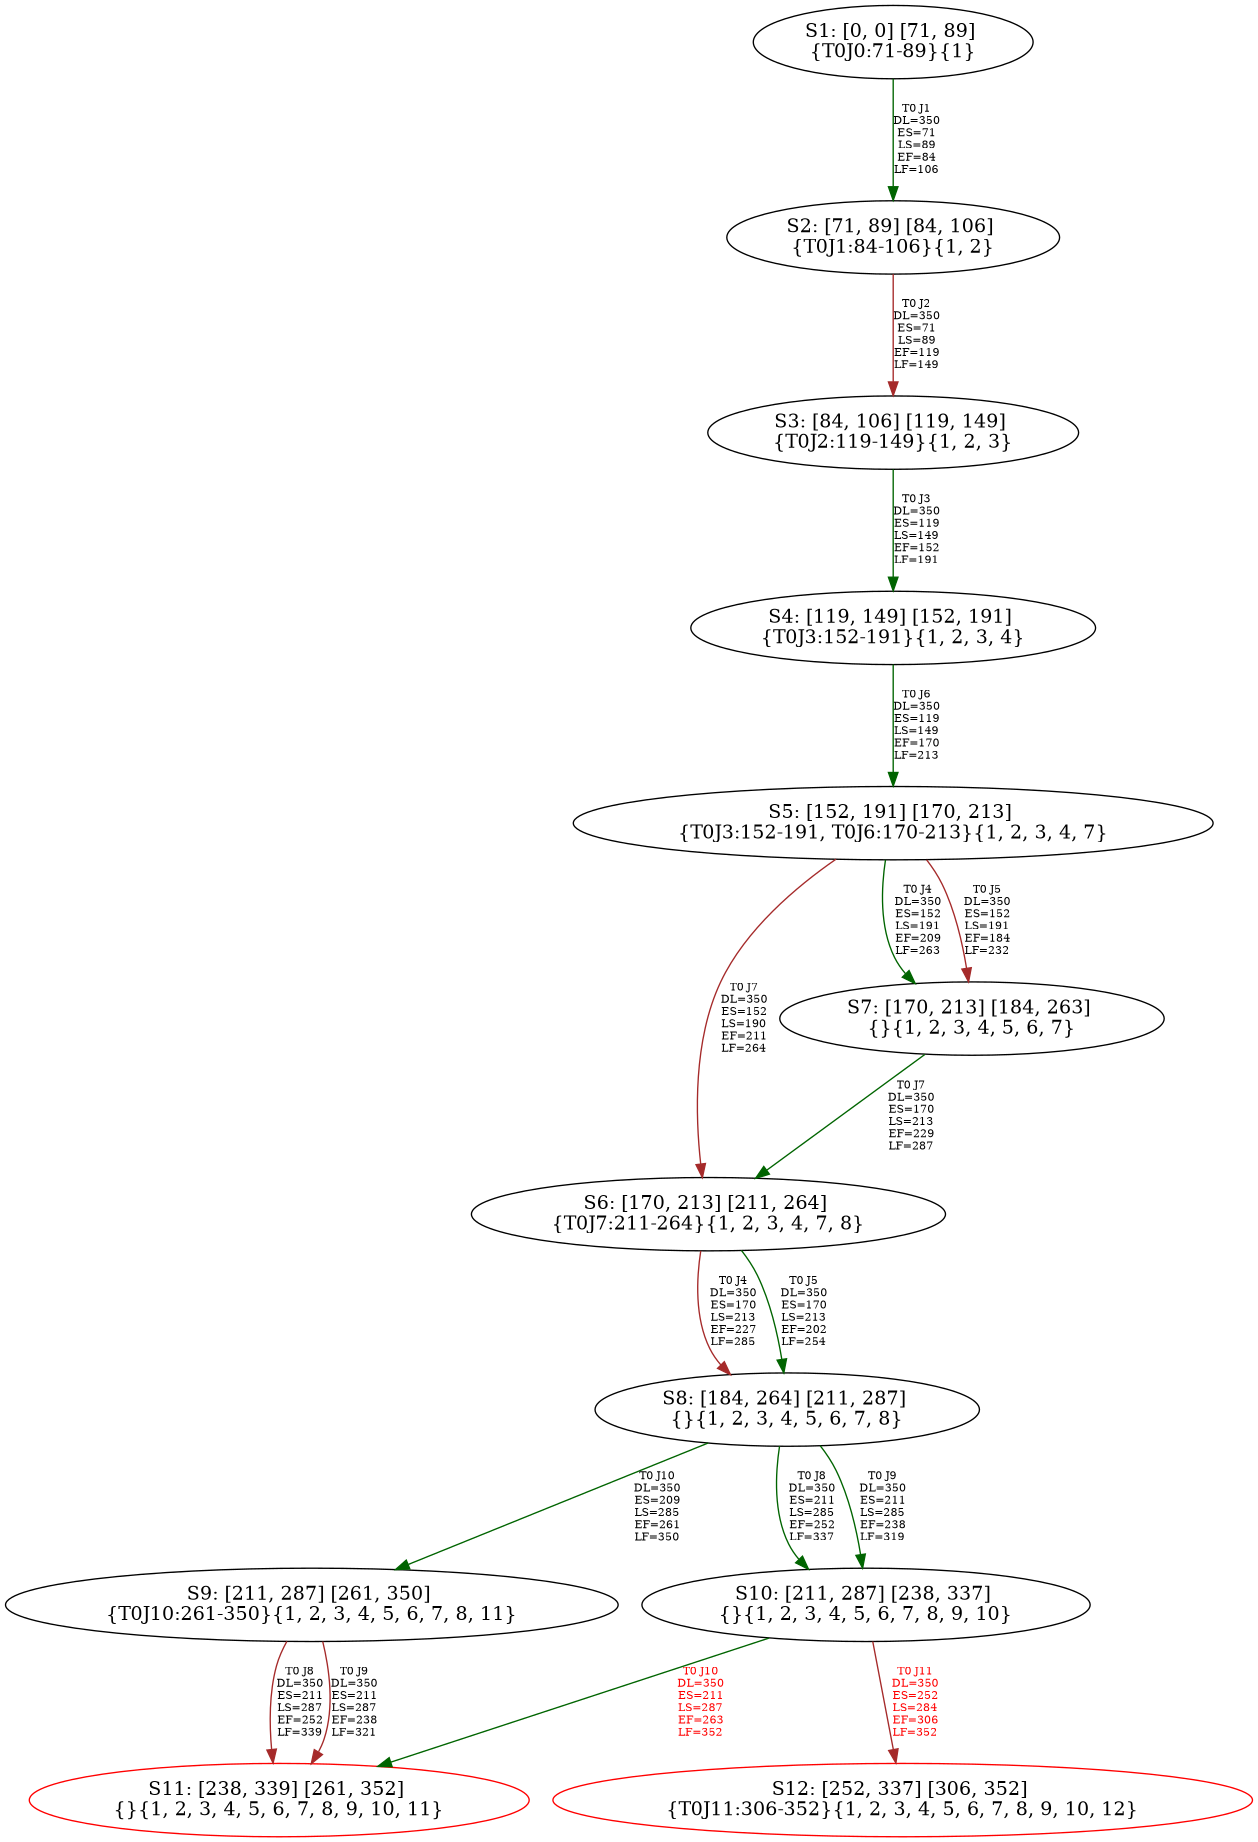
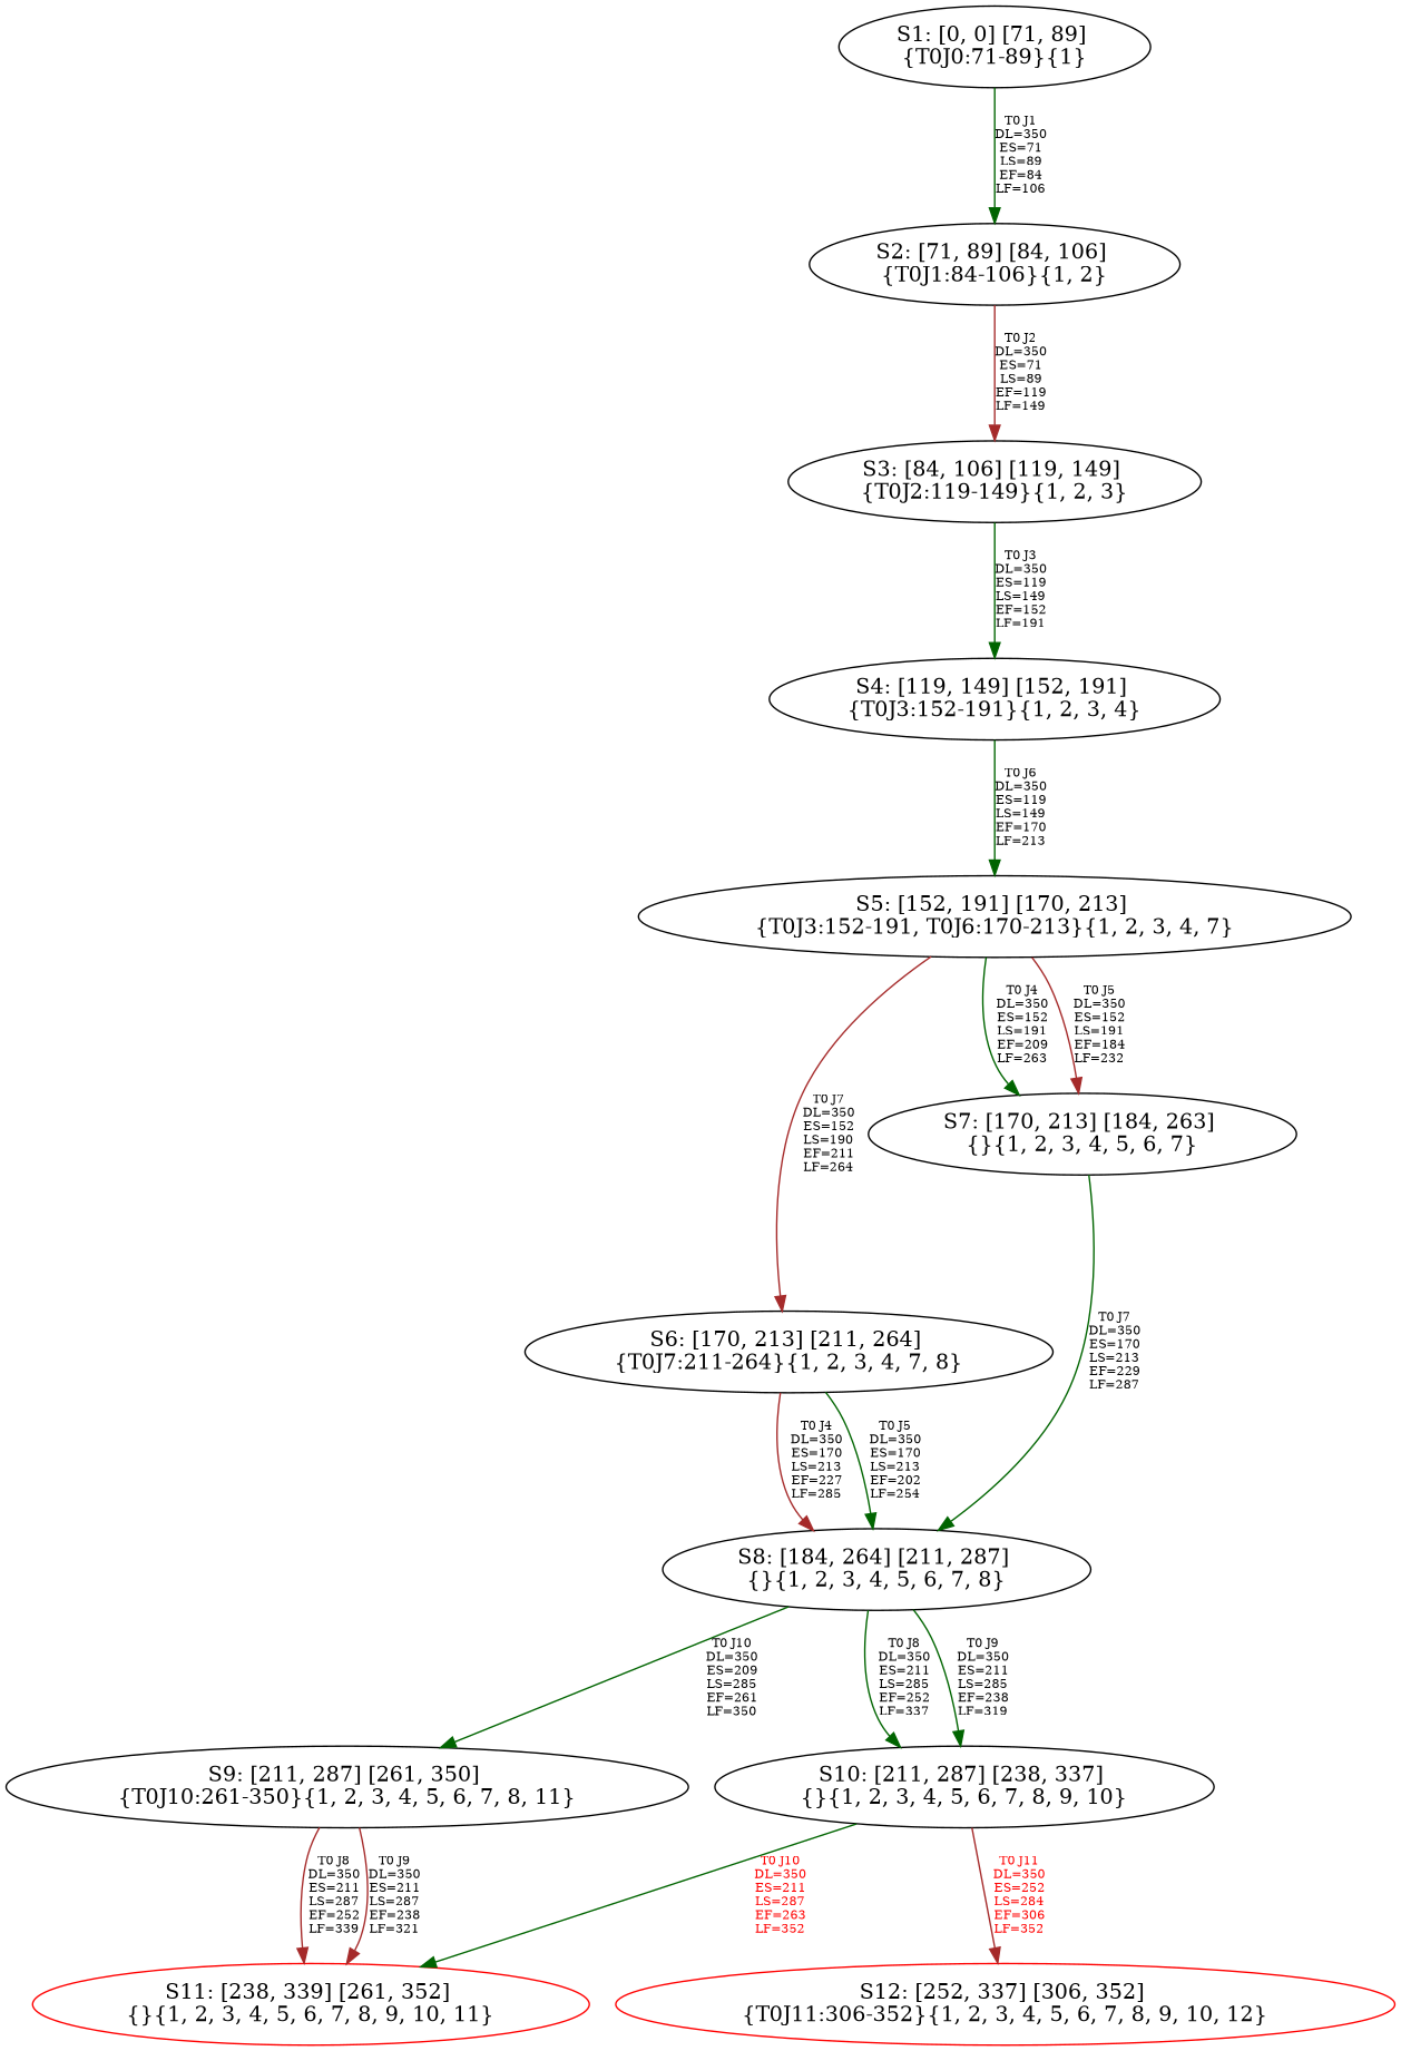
  digraph {
    edge [color=darkgreen fontsize=8]
    n1 [label="S1: [0, 0] [71, 89] \n{T0J0:71-89}{1}"]
    n2 [label="S2: [71, 89] [84, 106] \n{T0J1:84-106}{1, 2}"]
    n3 [label="S3: [84, 106] [119, 149] \n{T0J2:119-149}{1, 2, 3}"]
    n4 [label="S4: [119, 149] [152, 191] \n{T0J3:152-191}{1, 2, 3, 4}"]
    n5 [label="S5: [152, 191] [170, 213] \n{T0J3:152-191, T0J6:170-213}{1, 2, 3, 4, 7}"]
    n6 [label="S6: [170, 213] [211, 264] \n{T0J7:211-264}{1, 2, 3, 4, 7, 8}"]
    n7 [label="S7: [170, 213] [184, 263] \n{}{1, 2, 3, 4, 5, 6, 7}"]
    n8 [label="S8: [184, 264] [211, 287] \n{}{1, 2, 3, 4, 5, 6, 7, 8}"]
    n9 [label="S9: [211, 287] [261, 350] \n{T0J10:261-350}{1, 2, 3, 4, 5, 6, 7, 8, 11}"]
    n10 [label="S10: [211, 287] [238, 337] \n{}{1, 2, 3, 4, 5, 6, 7, 8, 9, 10}"]
    n11 [color=Red label="S11: [238, 339] [261, 352] \n{}{1, 2, 3, 4, 5, 6, 7, 8, 9, 10, 11}"]
    n12 [color=Red label="S12: [252, 337] [306, 352] \n{T0J11:306-352}{1, 2, 3, 4, 5, 6, 7, 8, 9, 10, 12}"]
    n1 -> n2 [label="T0 J1\nDL=350\nES=71\nLS=89\nEF=84\nLF=106"]
    n2 -> n3 [color=brown label="T0 J2\nDL=350\nES=71\nLS=89\nEF=119\nLF=149"]
    n3 -> n4 [label="T0 J3\nDL=350\nES=119\nLS=149\nEF=152\nLF=191"]
    n4 -> n5 [label="T0 J6\nDL=350\nES=119\nLS=149\nEF=170\nLF=213"]
    n5 -> n6 [color=brown label="T0 J7\nDL=350\nES=152\nLS=190\nEF=211\nLF=264"]
    n5 -> n7 [label="T0 J4\nDL=350\nES=152\nLS=191\nEF=209\nLF=263"]
    n5 -> n7 [color=brown label="T0 J5\nDL=350\nES=152\nLS=191\nEF=184\nLF=232"]
    n6 -> n8 [color=brown label="T0 J4\nDL=350\nES=170\nLS=213\nEF=227\nLF=285"]
    n6 -> n8 [label="T0 J5\nDL=350\nES=170\nLS=213\nEF=202\nLF=254"]
-   n7 -> n6 [label="T0 J7\nDL=350\nES=170\nLS=213\nEF=229\nLF=287"]
+   n7 -> n8 [label="T0 J7\nDL=350\nES=170\nLS=213\nEF=229\nLF=287"]
    n8 -> n9 [label="T0 J10\nDL=350\nES=209\nLS=285\nEF=261\nLF=350"]
    n8 -> n10 [label="T0 J8\nDL=350\nES=211\nLS=285\nEF=252\nLF=337"]
    n8 -> n10 [label="T0 J9\nDL=350\nES=211\nLS=285\nEF=238\nLF=319"]
    n9 -> n11 [color=brown label="T0 J8\nDL=350\nES=211\nLS=287\nEF=252\nLF=339"]
    n9 -> n11 [color=brown label="T0 J9\nDL=350\nES=211\nLS=287\nEF=238\nLF=321"]
    n10 -> n11 [fontcolor=Red label="T0 J10\nDL=350\nES=211\nLS=287\nEF=263\nLF=352"]
    n10 -> n12 [color=brown fontcolor=Red label="T0 J11\nDL=350\nES=252\nLS=284\nEF=306\nLF=352"]
  }
